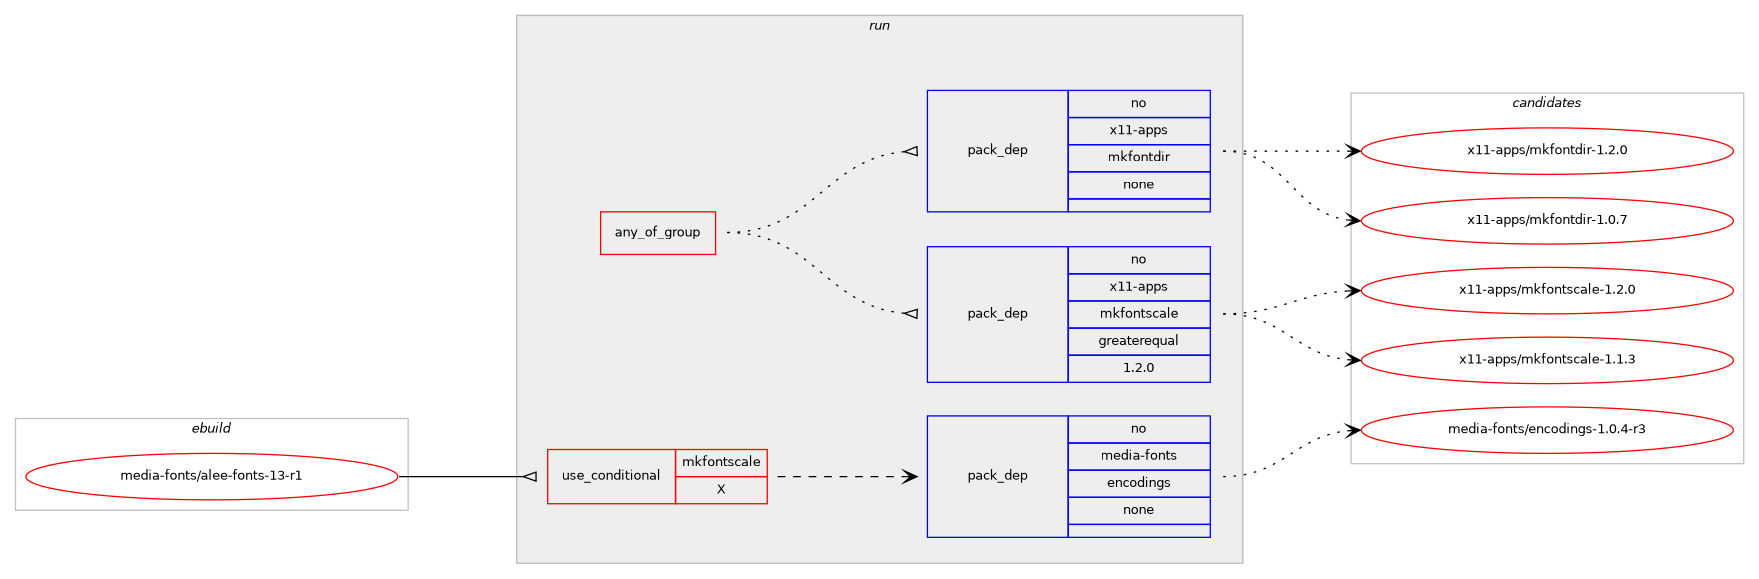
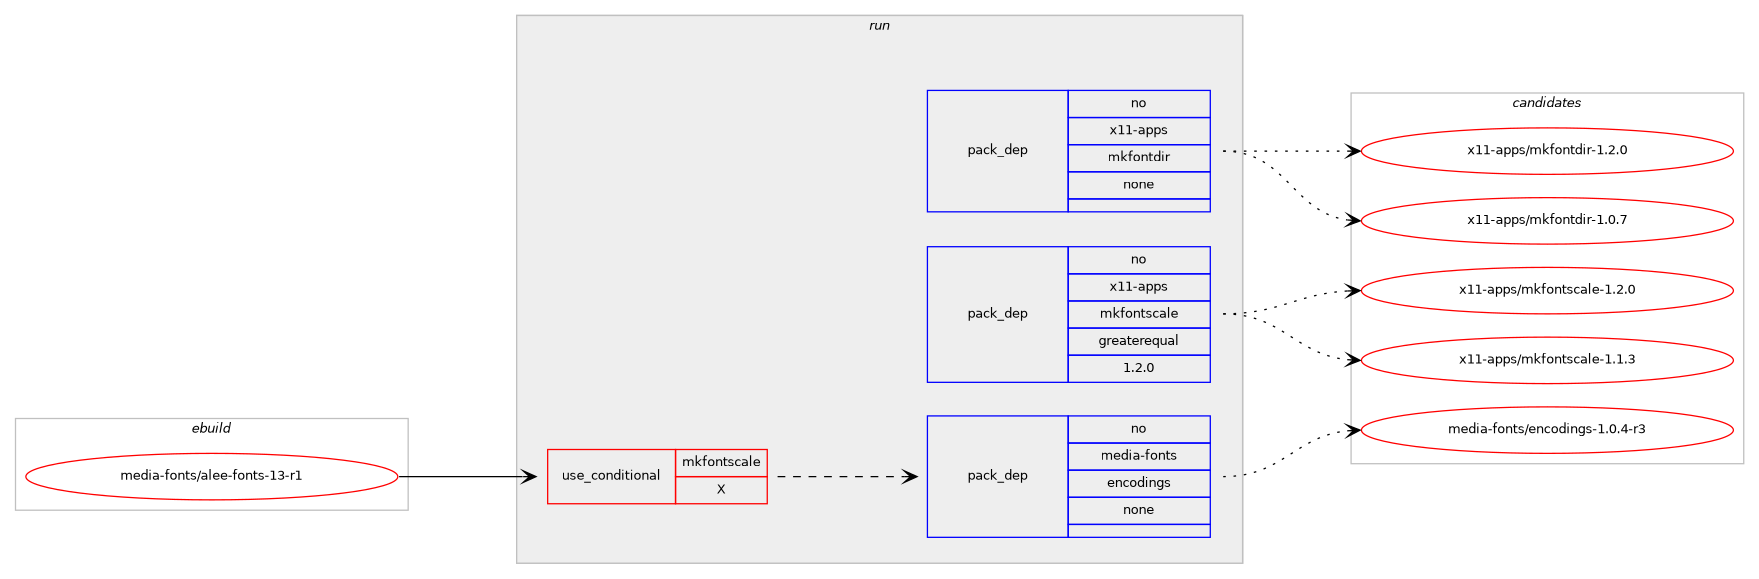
  digraph {
    compound=true
    concentrate=true
    fontname=Helvetica
    fontsize=10
    newrank=true
    rankdir=LR
    ranksep=1.5
    node [color=red fontname=Helvetica fontsize=10]
    edge [arrowhead=vee headport=w style=dotted tailport=e weight=100]
    n1 [label="media-fonts/alee-fonts-13-r1" width=4]
    n2 [color=blue label=<<TABLE BORDER="0" CELLBORDER="1" CELLSPACING="0" CELLPADDING="4" WIDTH="220"><TR><TD ROWSPAN="6" CELLPADDING="30">pack_dep</TD></TR><TR><TD WIDTH="110">no</TD></TR><TR><TD>x11-apps</TD></TR><TR><TD>mkfontscale</TD></TR><TR><TD>greaterequal</TD></TR><TR><TD>1.2.0</TD></TR></TABLE>> shape=none]
    n3 [color=blue label=<<TABLE BORDER="0" CELLBORDER="1" CELLSPACING="0" CELLPADDING="4" WIDTH="220"><TR><TD ROWSPAN="6" CELLPADDING="30">pack_dep</TD></TR><TR><TD WIDTH="110">no</TD></TR><TR><TD>x11-apps</TD></TR><TR><TD>mkfontdir</TD></TR><TR><TD>none</TD></TR><TR><TD></TD></TR></TABLE>> shape=none]
-   n4 [label=<<TABLE BORDER="0" CELLBORDER="1" CELLSPACING="0" CELLPADDING="4"><TR><TD CELLPADDING="10">any_of_group</TD></TR></TABLE>> shape=none]
    n5 [color=blue label=<<TABLE BORDER="0" CELLBORDER="1" CELLSPACING="0" CELLPADDING="4" WIDTH="220"><TR><TD ROWSPAN="6" CELLPADDING="30">pack_dep</TD></TR><TR><TD WIDTH="110">no</TD></TR><TR><TD>media-fonts</TD></TR><TR><TD>encodings</TD></TR><TR><TD>none</TD></TR><TR><TD></TD></TR></TABLE>> shape=none]
    n6 [label=<<TABLE BORDER="0" CELLBORDER="1" CELLSPACING="0" CELLPADDING="4"><TR><TD ROWSPAN="3" CELLPADDING="10">use_conditional</TD></TR><TR><TD>mkfontscale</TD></TR><TR><TD>X</TD></TR></TABLE>> shape=none]
    n7 [label="x11-apps/mkfontscale-1.1.3" width=4]
    n8 [label="x11-apps/mkfontscale-1.2.0" width=4]
    n9 [label="x11-apps/mkfontdir-1.0.7" width=4]
    n10 [label="x11-apps/mkfontdir-1.2.0" width=4]
    n11 [label="media-fonts/encodings-1.0.4-r3" width=4]
    subgraph cluster_1 {
      color=gray
      label=<<i>ebuild</i>>
      rank=same
      n1
    }
    subgraph cluster_2 {
      color=gray
      label=<<i>dependencies</i>>
      subgraph cluster_3 {
        color=gray
        fillcolor="#eeeeee"
        label=<<i>compile</i>>
        style=filled
        subgraph sub_4 {
          color=gray
          fillcolor="#eeeeee"
          label=<<i>compile</i>>
          style=filled
          n6
          subgraph sub_5 {
            color=gray
            fillcolor="#eeeeee"
            label=<<i>compile</i>>
            style=filled
-           n4
            subgraph sub_6 {
              color=gray
              fillcolor="#eeeeee"
              label=<<i>compile</i>>
              style=filled
              n2
            }
            subgraph sub_7 {
              color=gray
              fillcolor="#eeeeee"
              label=<<i>compile</i>>
              style=filled
              n3
            }
          }
          subgraph sub_8 {
            color=gray
            fillcolor="#eeeeee"
            label=<<i>compile</i>>
            style=filled
            n5
          }
        }
      }
      subgraph cluster_9 {
        color=gray
        fillcolor="#eeeeee"
        label=<<i>compile and run</i>>
        style=filled
      }
      subgraph cluster_10 {
        color=gray
        fillcolor="#eeeeee"
        label=<<i>run</i>>
        style=filled
      }
    }
    subgraph cluster_11 {
      color=gray
      label=<<i>candidates</i>>
      rank=same
      subgraph sub_12 {
        color=black
        label=<<i>candidates</i>>
        nodesep=1
        rank=same
        n7
        n8
      }
      subgraph sub_13 {
        color=black
        label=<<i>candidates</i>>
        nodesep=1
        rank=same
        n9
        n10
      }
      subgraph sub_14 {
        color=black
        label=<<i>candidates</i>>
        nodesep=1
        rank=same
        n11
      }
    }
-   n1 -> n6 [arrowhead=oinv style=solid weight=20]
+   n1 -> n6 [style=solid weight=20]
    n2 -> n7
    n2 -> n8
    n3 -> n9
    n3 -> n10
-   n4 -> n2 [arrowhead=oinv weight=20]
-   n4 -> n3 [arrowhead=oinv weight=20]
    n5 -> n11
    n6 -> n5 [style=dashed weight=20]
  }
